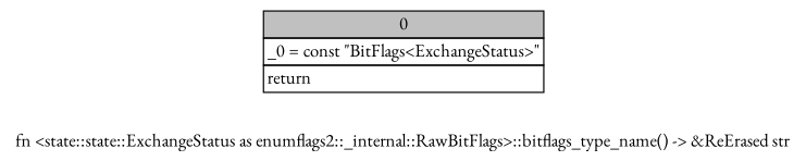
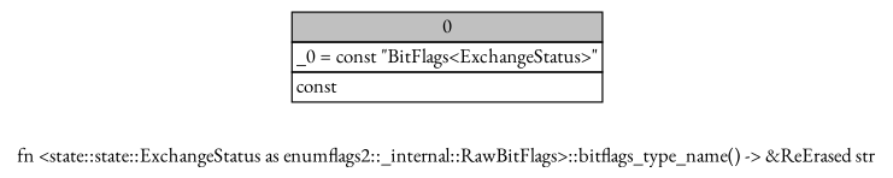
  digraph {
    fontname="EB Garamond"
    label=<fn &lt;state::state::ExchangeStatus as enumflags2::_internal::RawBitFlags&gt;::bitflags_type_name() -&gt; &amp;ReErased str<br align="left"/>>
-   n1 [fontname="EB Garamond" label=<<table border="0" cellborder="1" cellspacing="0"><tr><td bgcolor="gray" align="center" colspan="1">0</td></tr><tr><td align="left" balign="left">_0 = const &quot;BitFlags&lt;ExchangeStatus&gt;&quot;<br/></td></tr><tr><td align="left">return</td></tr></table>> shape=none]
+   n1 [fontname="EB Garamond" label=<<table border="0" cellborder="1" cellspacing="0"><tr><td bgcolor="gray" align="center" colspan="1">0</td></tr><tr><td align="left" balign="left">_0 = const &quot;BitFlags&lt;ExchangeStatus&gt;&quot;<br/></td></tr><tr><td align="left">const</td></tr></table>> shape=none]
  }
